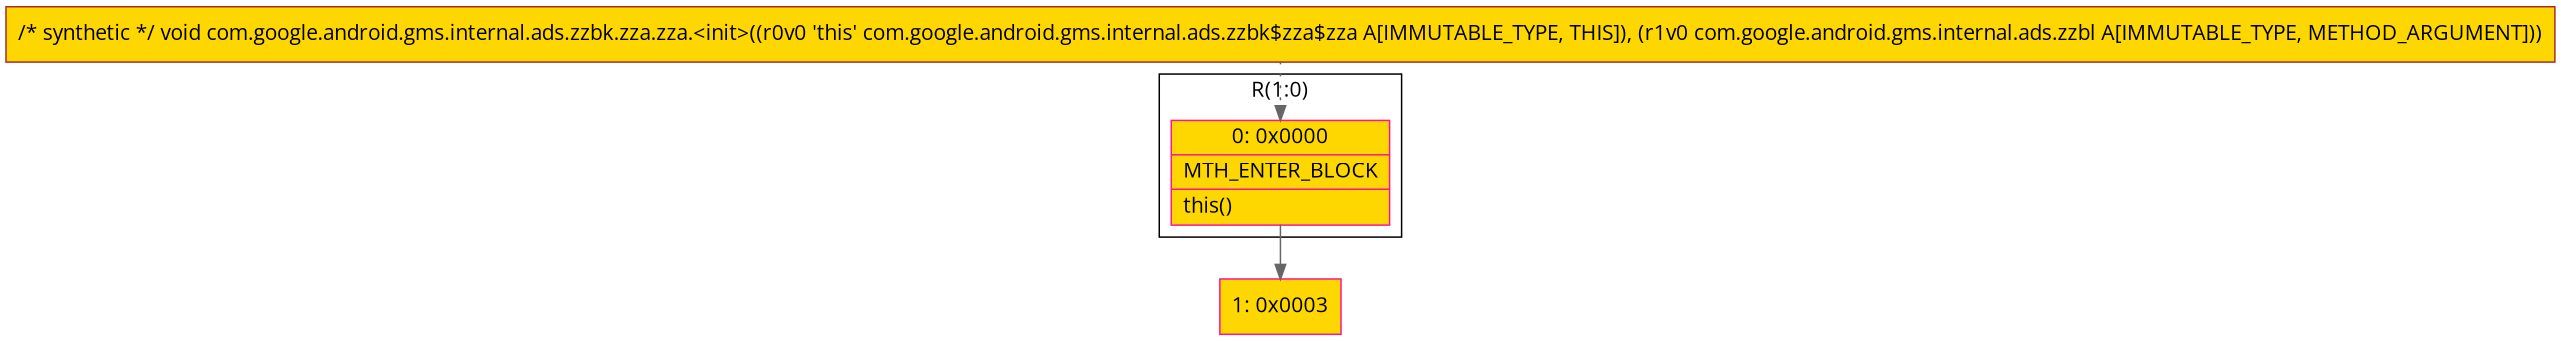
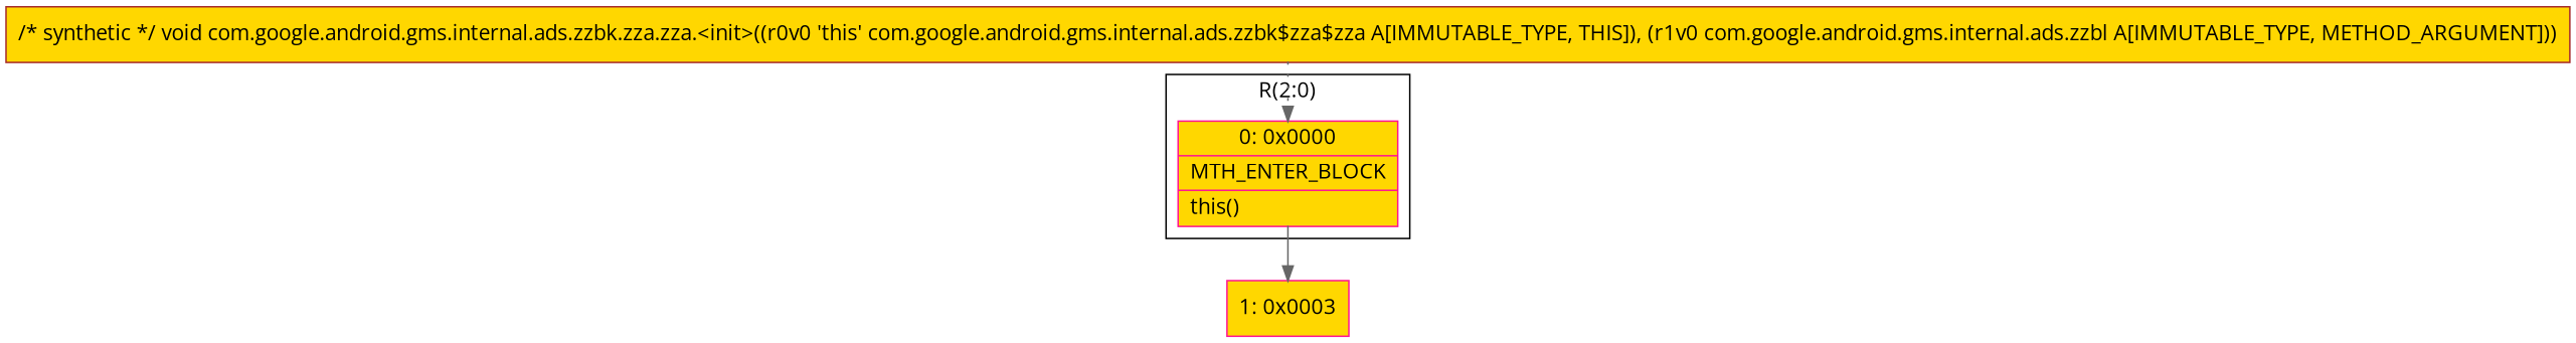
  digraph {
    fontname="Open Sans"
    node [color=deeppink shape=record style=filled fillcolor=gold fontname="Open Sans"]
    edge [color=gray40 fontname="Open Sans"]
    n1 [label="{0\:\ 0x0000|MTH_ENTER_BLOCK\l|this()\l}"]
    n2 [label="{1\:\ 0x0003}"]
    n3 [label="{\/* synthetic *\/ void com.google.android.gms.internal.ads.zzbk.zza.zza.\<init\>((r0v0 'this' com.google.android.gms.internal.ads.zzbk$zza$zza A[IMMUTABLE_TYPE, THIS]), (r1v0 com.google.android.gms.internal.ads.zzbl A[IMMUTABLE_TYPE, METHOD_ARGUMENT])) }" color=brown]
    subgraph cluster_1 {
-     label="R(1:0)"
+     label="R(2:0)"
      n1
    }
    n1 -> n2 [style=solid]
    n3 -> n1 [style=dotted]
  }
